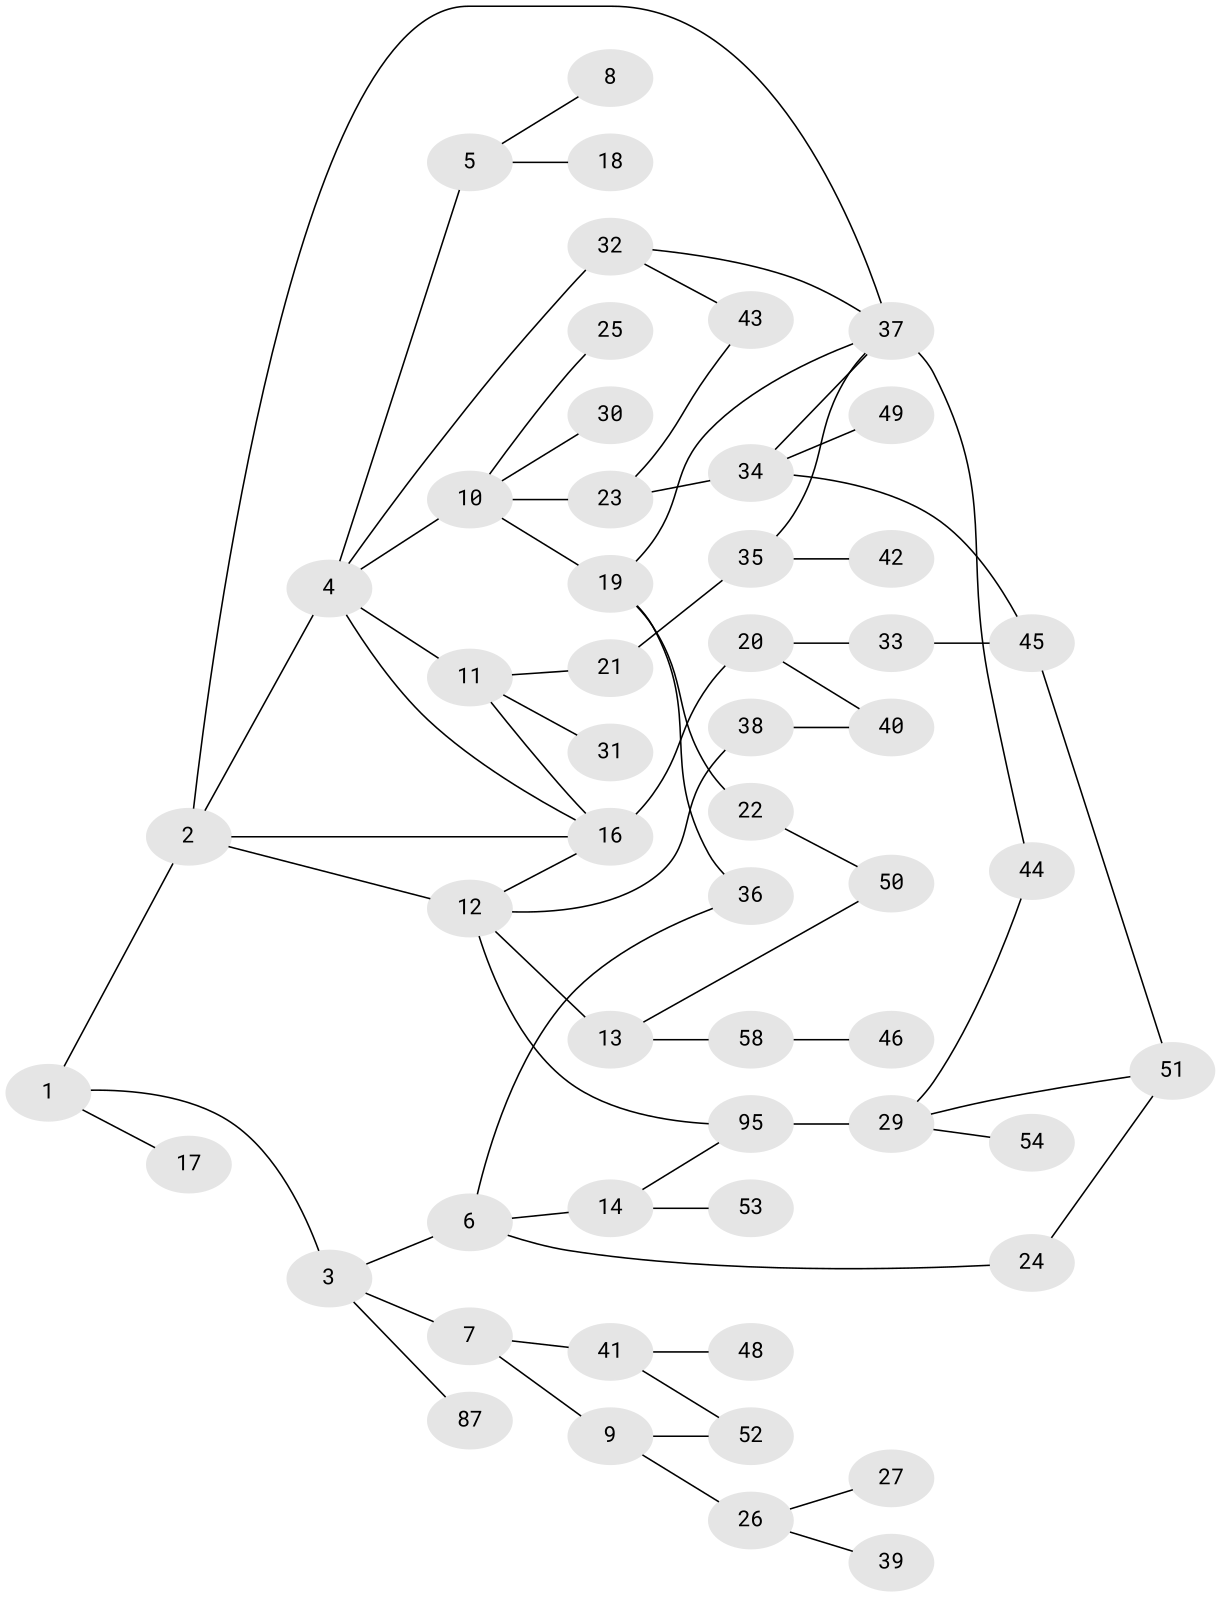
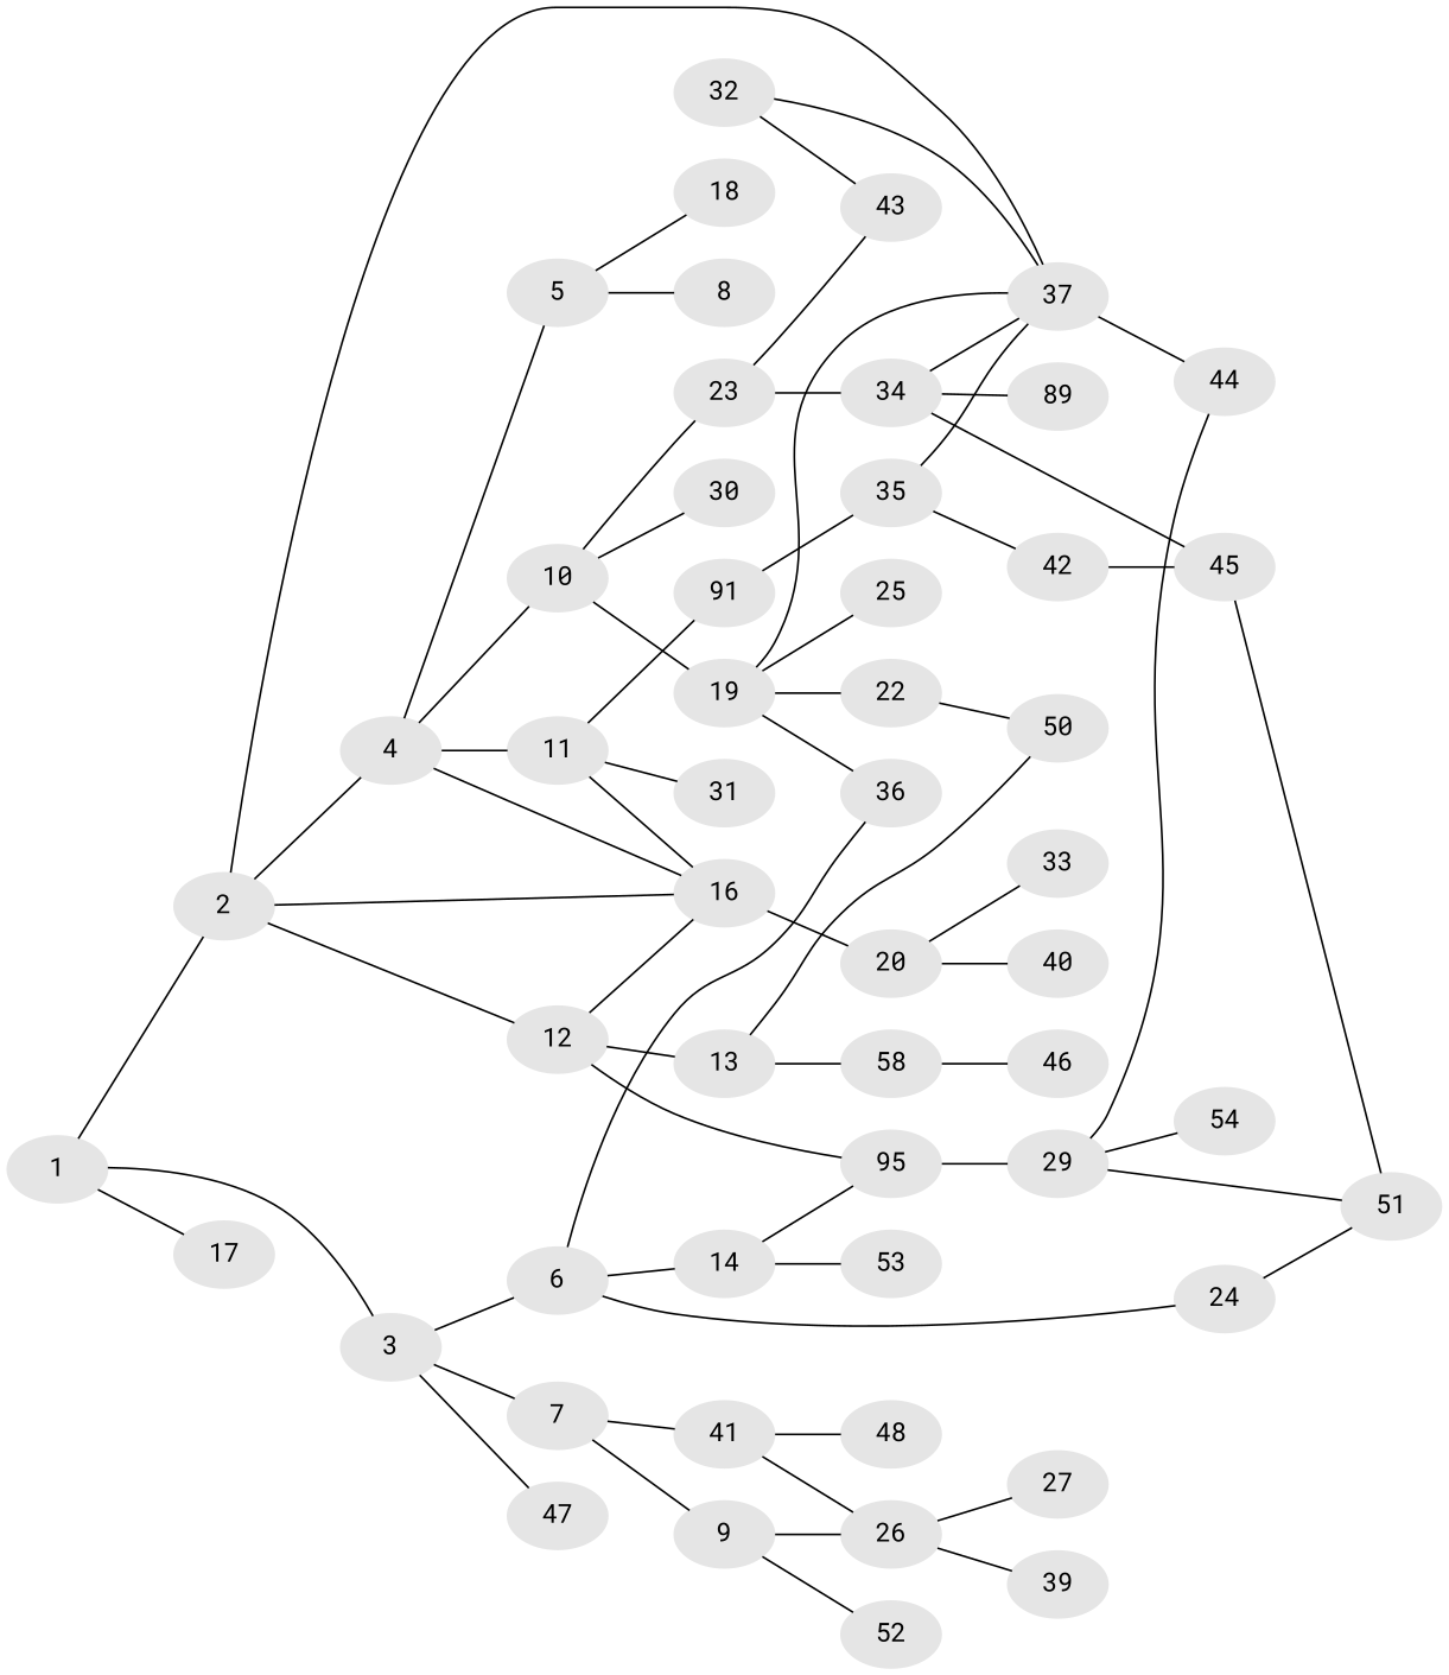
  graph {
    fontname="Roboto Mono"
    rankdir=LR
    node [color=gray90 fontname="Roboto Mono" style=filled]
    edge [fontname="Roboto Mono"]
    1
    2
    3
    17
    4
    12
    16
    37
    6
    7
-   47 [label=87]
+   47
    5
    10
    11
    32
    13
    n17 [label=95]
-   38
    20
    44
    14
    24
    36
    9
    41
    8
    18
    19
    23
    25
    30
-   21
+   21 [label=91]
    31
    43
    53
    51
    26
    52
    48
    27
    39
    22
    34
    35
    n45 [label=58]
    50
    29
    40
    46
    54
    33
    45
    42
-   49
+   49 [label=89]
    1 -- 2
    1 -- 3
    1 -- 17
    2 -- 4
    2 -- 12
    2 -- 16
    2 -- 37
    3 -- 6
    3 -- 7
    3 -- 47
    4 -- 16
    4 -- 5
    4 -- 10
    4 -- 11
-   4 -- 32
    12 -- 16
    12 -- 13
    12 -- n17
-   12 -- 38
    16 -- 20
    37 -- 44
    6 -- 14
    6 -- 24
    6 -- 36
    7 -- 9
    7 -- 41
    5 -- 8
    5 -- 18
    10 -- 19
    10 -- 23
-   10 -- 25
+   19 -- 25
    10 -- 30
    11 -- 16
    11 -- 21
    11 -- 31
    32 -- 37
    32 -- 43
    13 -- n45
    13 -- 50
    n17 -- 29
-   38 -- 40
    20 -- 40
    20 -- 33
    14 -- n17
    14 -- 53
    24 -- 51
    9 -- 26
    9 -- 52
-   41 -- 52
+   41 -- 26
    41 -- 48
    19 -- 37
    19 -- 36
    19 -- 22
    23 -- 43
    23 -- 34
    21 -- 35
    26 -- 27
    26 -- 39
    22 -- 50
    34 -- 37
    34 -- 45
    34 -- 49
    35 -- 37
    35 -- 42
    n45 -- 46
    29 -- 44
    29 -- 51
    29 -- 54
-   33 -- 45
+   42 -- 45
    45 -- 51
  }
